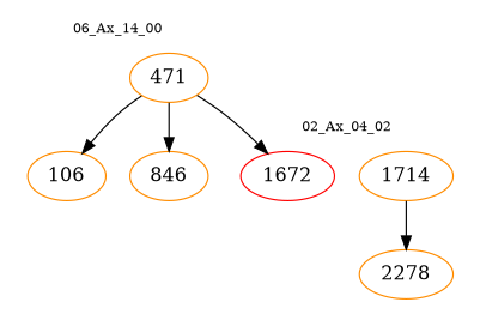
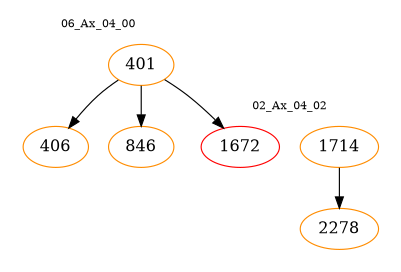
  digraph {
    node [color=darkorange]
    edge [color=black]
-   n1 [label=471]
-   n2 [label=106]
+   n1 [label=401]
+   n2 [label=406]
    n3 [label=846]
    n4 [label=1714]
    n5 [color=red label=1672]
    n6 [label=2278]
    subgraph cluster_1 {
      color=white
      fontsize=10
-     label="06_Ax_14_00"
+     label="06_Ax_04_00"
      n1
      n2
      n3
    }
    subgraph cluster_2 {
      color=white
      fontsize=10
      label="02_Ax_04_02"
      n4
      n5
      n6
    }
    n1 -> n2
    n1 -> n3
    n1 -> n5
    n4 -> n6
  }
